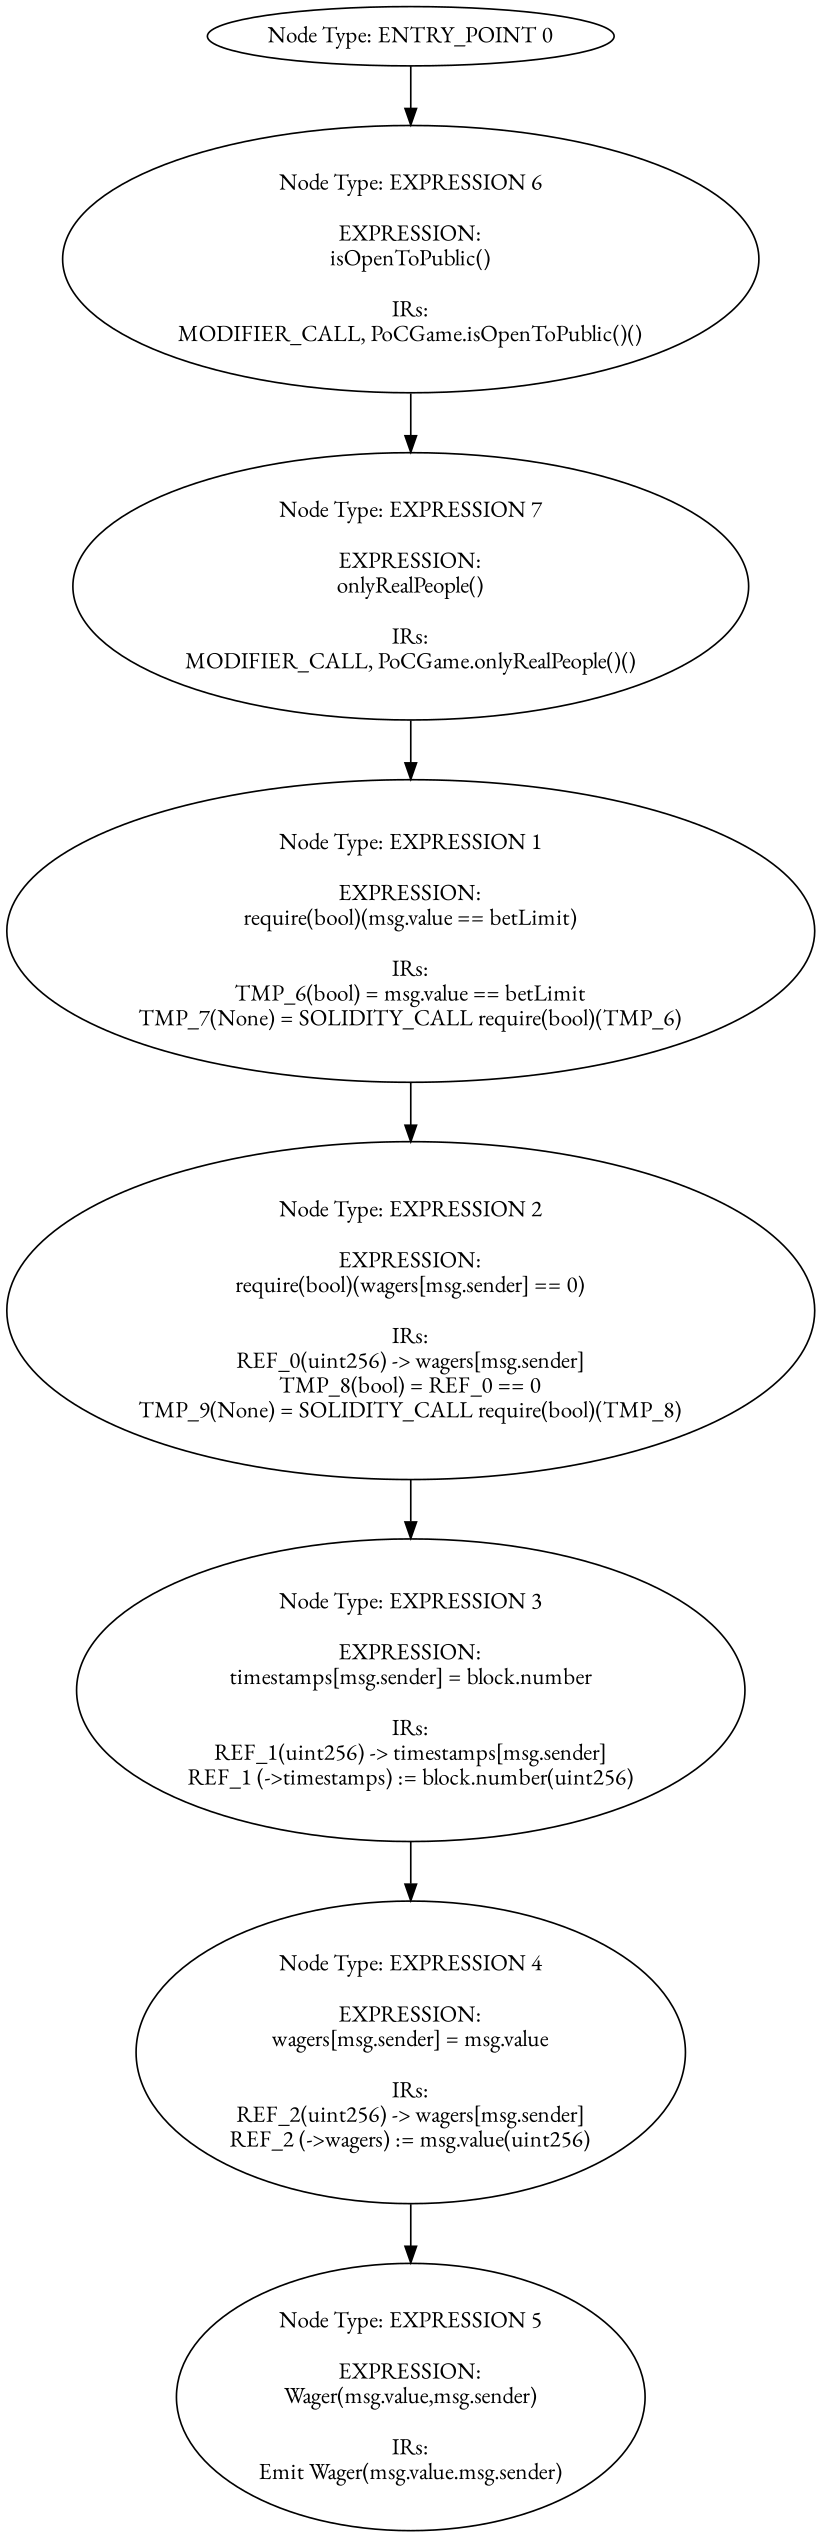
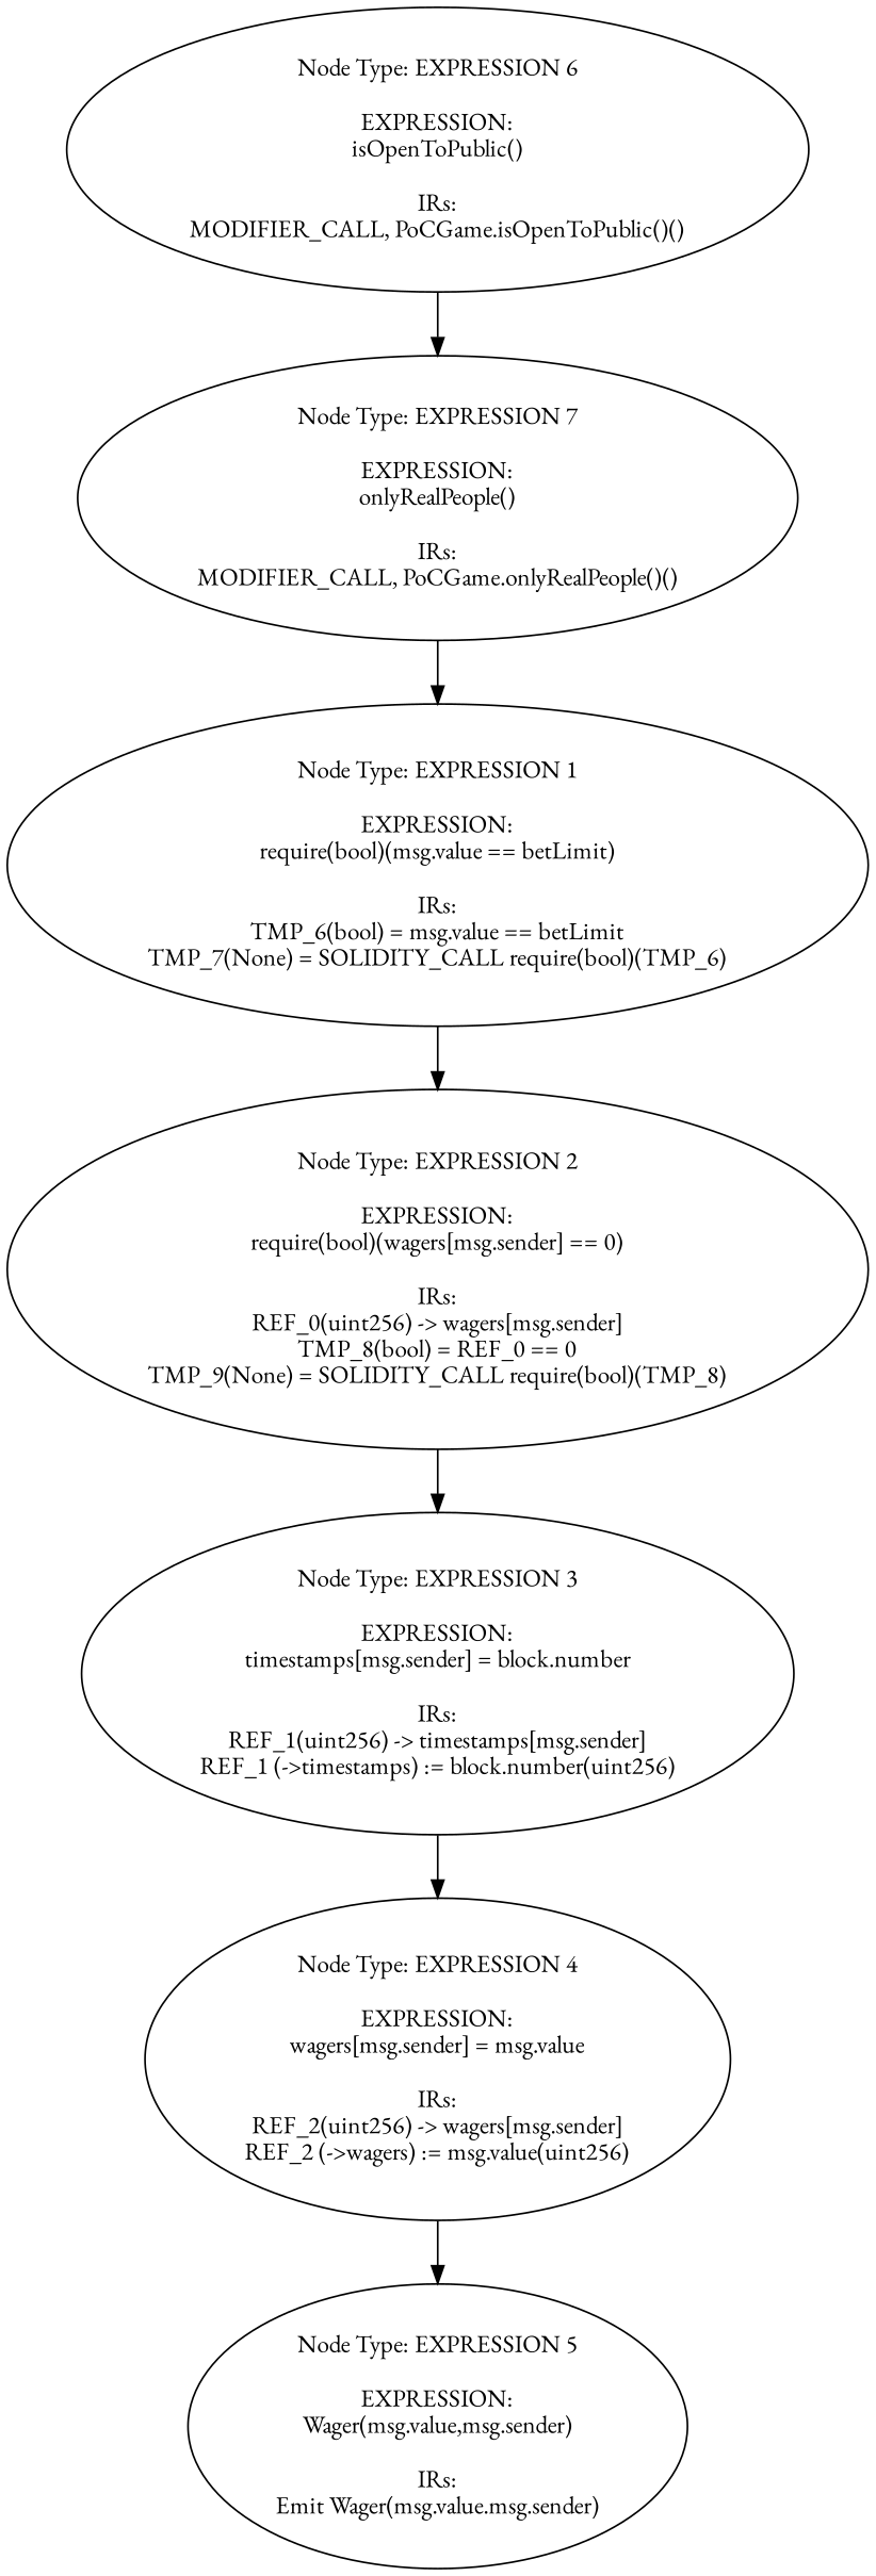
  digraph {
    fontname="EB Garamond"
    node [fontname="EB Garamond"]
    edge [fontname="EB Garamond"]
-   n1 [label="Node Type: ENTRY_POINT 0\n"]
    n2 [label="Node Type: EXPRESSION 6\n\nEXPRESSION:\nisOpenToPublic()\n\nIRs:\nMODIFIER_CALL, PoCGame.isOpenToPublic()()"]
    n3 [label="Node Type: EXPRESSION 7\n\nEXPRESSION:\nonlyRealPeople()\n\nIRs:\nMODIFIER_CALL, PoCGame.onlyRealPeople()()"]
    n4 [label="Node Type: EXPRESSION 1\n\nEXPRESSION:\nrequire(bool)(msg.value == betLimit)\n\nIRs:\nTMP_6(bool) = msg.value == betLimit\nTMP_7(None) = SOLIDITY_CALL require(bool)(TMP_6)"]
    n5 [label="Node Type: EXPRESSION 2\n\nEXPRESSION:\nrequire(bool)(wagers[msg.sender] == 0)\n\nIRs:\nREF_0(uint256) -> wagers[msg.sender]\nTMP_8(bool) = REF_0 == 0\nTMP_9(None) = SOLIDITY_CALL require(bool)(TMP_8)"]
    n6 [label="Node Type: EXPRESSION 3\n\nEXPRESSION:\ntimestamps[msg.sender] = block.number\n\nIRs:\nREF_1(uint256) -> timestamps[msg.sender]\nREF_1 (->timestamps) := block.number(uint256)"]
    n7 [label="Node Type: EXPRESSION 4\n\nEXPRESSION:\nwagers[msg.sender] = msg.value\n\nIRs:\nREF_2(uint256) -> wagers[msg.sender]\nREF_2 (->wagers) := msg.value(uint256)"]
    n8 [label="Node Type: EXPRESSION 5\n\nEXPRESSION:\nWager(msg.value,msg.sender)\n\nIRs:\nEmit Wager(msg.value.msg.sender)"]
-   n1 -> n2
    n2 -> n3
    n3 -> n4
    n4 -> n5
    n5 -> n6
    n6 -> n7
    n7 -> n8
  }
